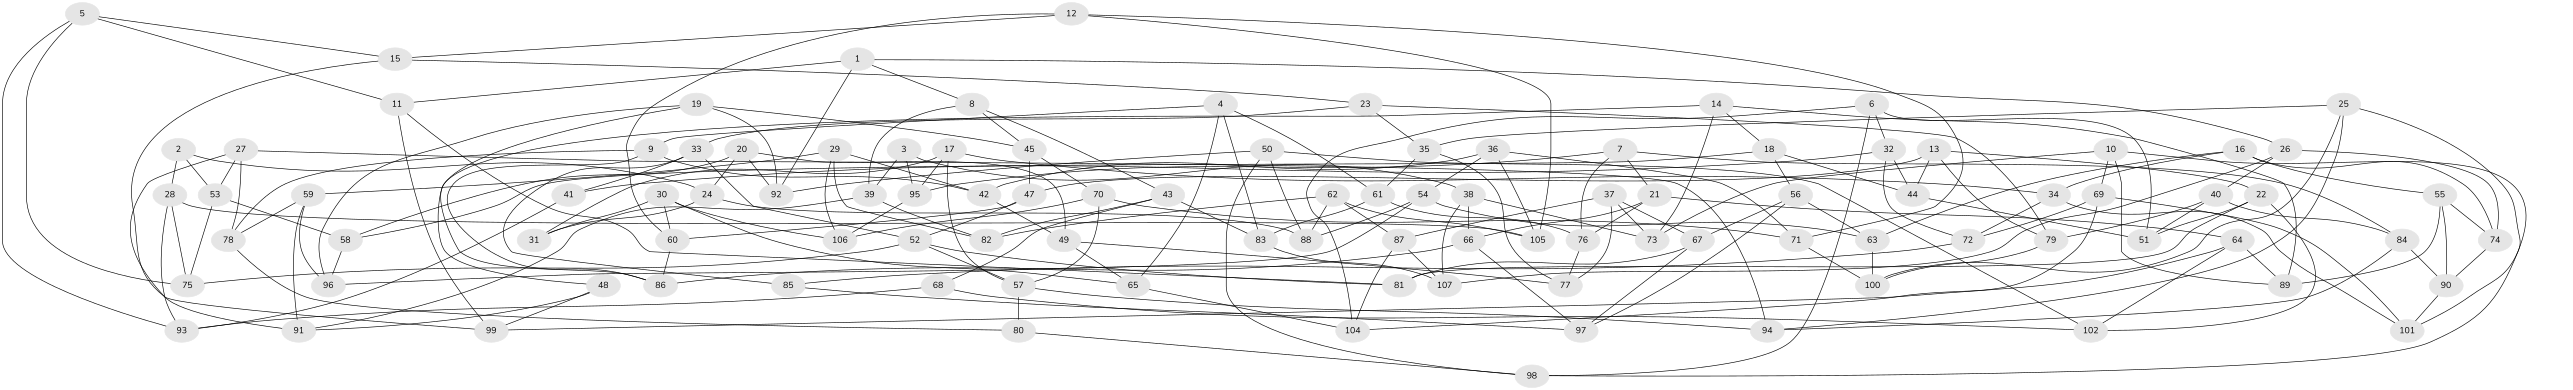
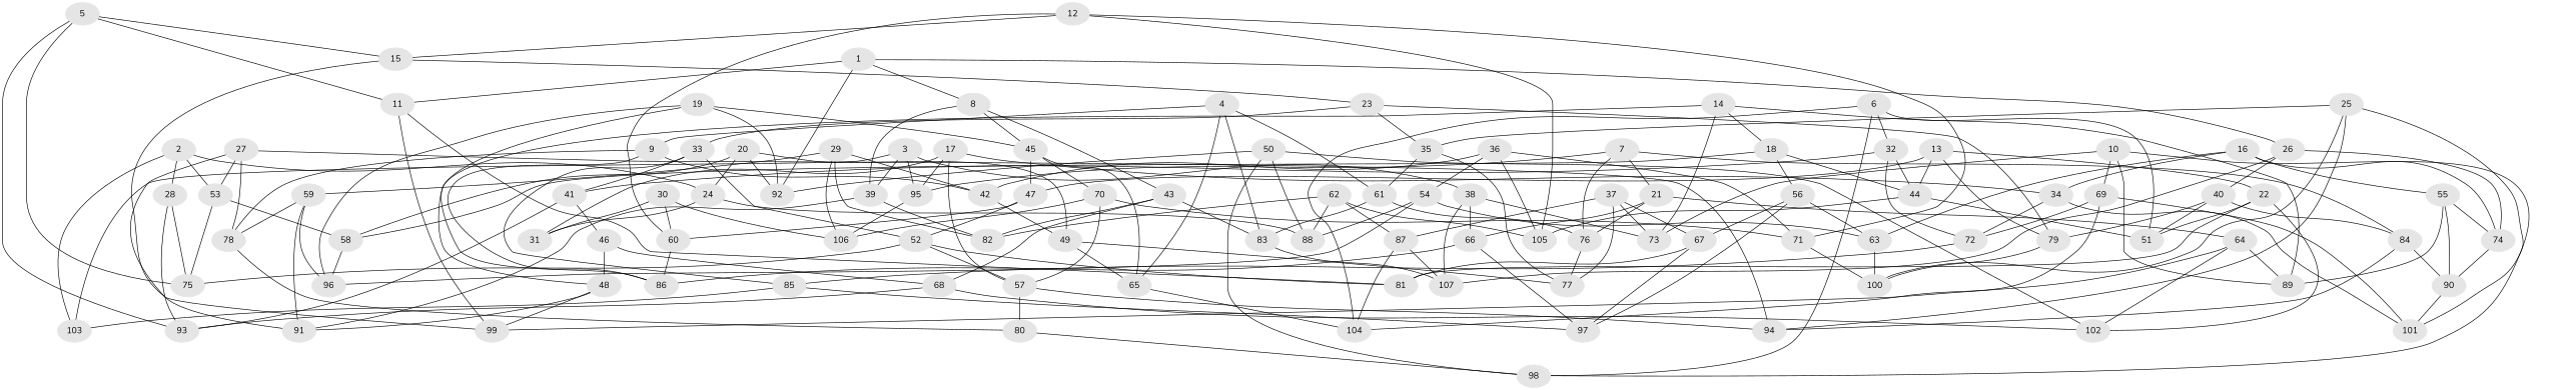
  graph {
    fontname=Nunito
    node [color=gray90 fontname=Nunito style=filled]
    edge [fontname=Nunito]
    1
    8
    11
    26
    92
    39
    43
    45
    81
    99
    74
    40
    107
    2
    24
    28
    53
+   103
    31
    88
    75
    93
    105
    58
    3
    38
    95
    73
    66
    91
    82
    106
    4
    9
    61
    65
    83
    42
    78
    86
    76
    104
    5
    15
    23
    6
    32
    51
    98
    44
    41
    72
    7
    21
    84
    64
    77
    94
    90
    68
    47
    70
    49
    80
    10
    69
    89
    101
    12
    60
    71
    100
    13
    22
    79
    102
    52
    14
    18
    48
    56
    33
    35
    16
    34
    55
    63
    17
    57
    67
    97
    96
    19
    20
    85
    25
    27
    29
    59
    30
+   46
    36
    54
    37
    87
    50
    62
    1 -- 8
    1 -- 11
    1 -- 26
    1 -- 92
    8 -- 39
    8 -- 43
    8 -- 45
    11 -- 81
    11 -- 99
    26 -- 74
    26 -- 40
    26 -- 107
    39 -- 91
    39 -- 82
    43 -- 82
    43 -- 83
    43 -- 68
    45 -- 47
    45 -- 70
    74 -- 90
    40 -- 51
    40 -- 84
    40 -- 79
    2 -- 24
    2 -- 28
    2 -- 53
+   2 -- 103
    24 -- 31
    24 -- 88
    28 -- 75
    28 -- 93
-   28 -- 105
+   44 -- 105
    53 -- 75
    53 -- 58
    58 -- 96
    3 -- 39
+   3 -- 103
    3 -- 38
    3 -- 95
    38 -- 107
    38 -- 73
    38 -- 66
    95 -- 106
    66 -- 86
    66 -- 97
    4 -- 9
    4 -- 61
    4 -- 65
    4 -- 83
    9 -- 42
    9 -- 78
    9 -- 86
    61 -- 83
    61 -- 76
    65 -- 104
    83 -- 107
    42 -- 49
    78 -- 80
    76 -- 77
    5 -- 11
    5 -- 75
    5 -- 93
    5 -- 15
    15 -- 99
    15 -- 23
    23 -- 79
    23 -- 33
    23 -- 35
    6 -- 104
    6 -- 32
    6 -- 51
    6 -- 98
    32 -- 44
    32 -- 41
    32 -- 72
    44 -- 51
    41 -- 93
+   41 -- 46
    72 -- 85
    7 -- 95
    7 -- 76
    7 -- 21
    7 -- 84
    21 -- 66
    21 -- 76
    21 -- 64
    84 -- 94
    84 -- 90
    64 -- 99
    64 -- 89
    64 -- 102
    90 -- 101
    68 -- 93
    68 -- 102
    47 -- 60
    47 -- 52
    70 -- 106
    70 -- 71
    70 -- 57
    49 -- 65
    49 -- 77
    80 -- 98
    10 -- 73
    10 -- 98
    10 -- 69
    10 -- 89
    69 -- 104
    69 -- 72
    69 -- 101
    12 -- 105
    12 -- 15
    12 -- 60
    12 -- 71
    60 -- 86
    71 -- 100
    13 -- 44
    13 -- 47
    13 -- 22
    13 -- 79
    22 -- 81
    22 -- 51
    22 -- 102
    79 -- 100
    52 -- 81
    52 -- 75
    52 -- 57
    14 -- 73
    14 -- 89
    14 -- 18
    14 -- 48
    18 -- 58
    18 -- 44
    18 -- 56
    48 -- 99
    48 -- 91
    56 -- 63
    56 -- 67
    56 -- 97
    33 -- 41
    33 -- 52
    33 -- 85
    35 -- 61
    35 -- 77
    16 -- 74
    16 -- 34
    16 -- 55
    16 -- 63
    34 -- 72
    34 -- 101
    55 -- 74
    55 -- 90
    55 -- 89
    63 -- 100
    17 -- 31
    17 -- 95
    17 -- 34
    17 -- 57
    57 -- 94
    57 -- 80
    67 -- 81
    67 -- 97
    19 -- 92
    19 -- 45
    19 -- 86
    19 -- 96
    20 -- 92
    20 -- 24
    20 -- 58
    20 -- 49
+   85 -- 103
    85 -- 97
    25 -- 94
    25 -- 101
    25 -- 100
    25 -- 35
    27 -- 53
    27 -- 91
    27 -- 78
    27 -- 94
    29 -- 82
    29 -- 106
    29 -- 42
    29 -- 59
    59 -- 91
    59 -- 78
    59 -- 96
    30 -- 31
    30 -- 106
-   30 -- 65
+   45 -- 65
    30 -- 60
+   46 -- 68
+   46 -- 48
    36 -- 105
    36 -- 42
    36 -- 71
    36 -- 54
    54 -- 88
    54 -- 63
    54 -- 96
    37 -- 73
    37 -- 77
    37 -- 67
    37 -- 87
    87 -- 107
    87 -- 104
    50 -- 92
    50 -- 88
    50 -- 98
    50 -- 102
    62 -- 88
    62 -- 105
    62 -- 82
    62 -- 87
  }
